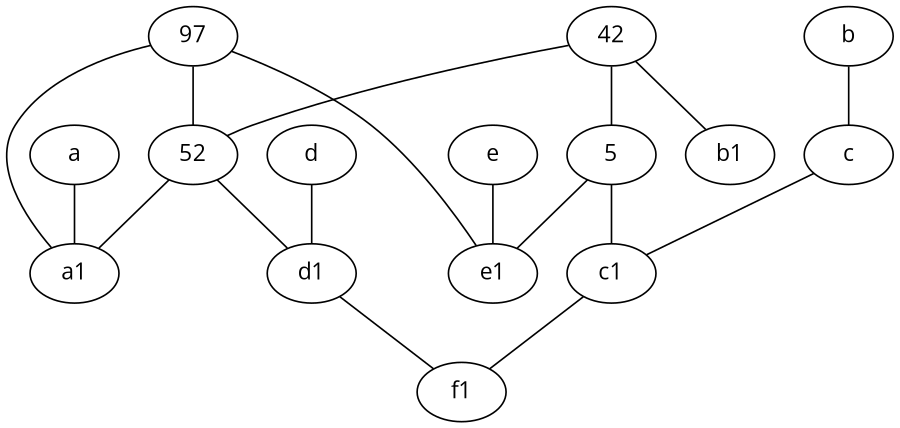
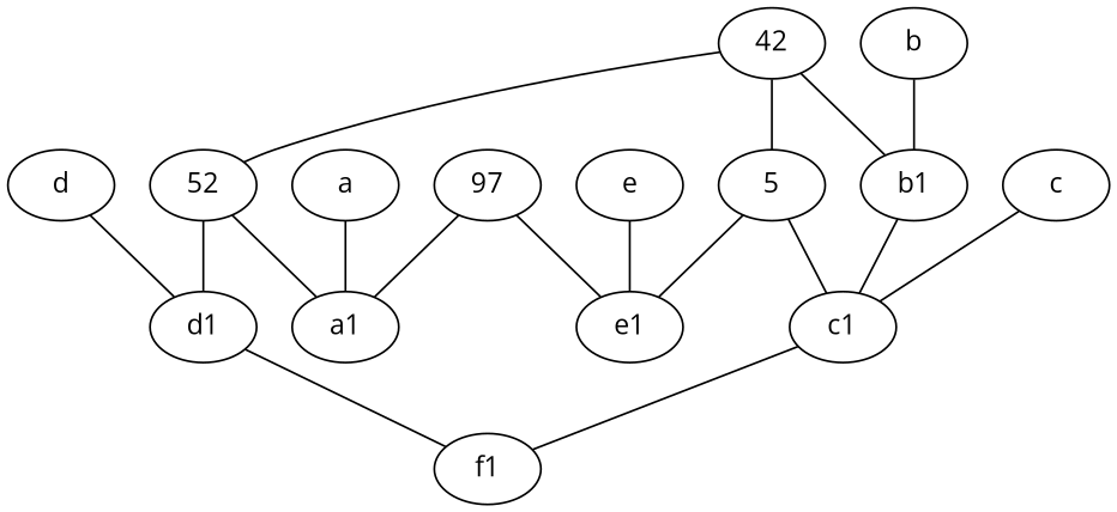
  graph {
    fontname="Open Sans"
    node [fontname="Open Sans" labelfontsize=50]
    edge [fontname="Open Sans"]
    c1
    f1
    d
    d1
    n5 [label=97]
    e1
    52
    a1
    b
    b1
    42
    5
    a
    e
    c
    c1 -- f1
    d -- d1
    d1 -- f1
    n5 -- e1
-   n5 -- 52
    n5 -- a1
    52 -- d1
    52 -- a1
-   b -- c
+   b -- b1
+   b1 -- c1
    42 -- 52
    42 -- b1
    42 -- 5
    5 -- c1
    5 -- e1
    a -- a1
    e -- e1
    c -- c1
  }
